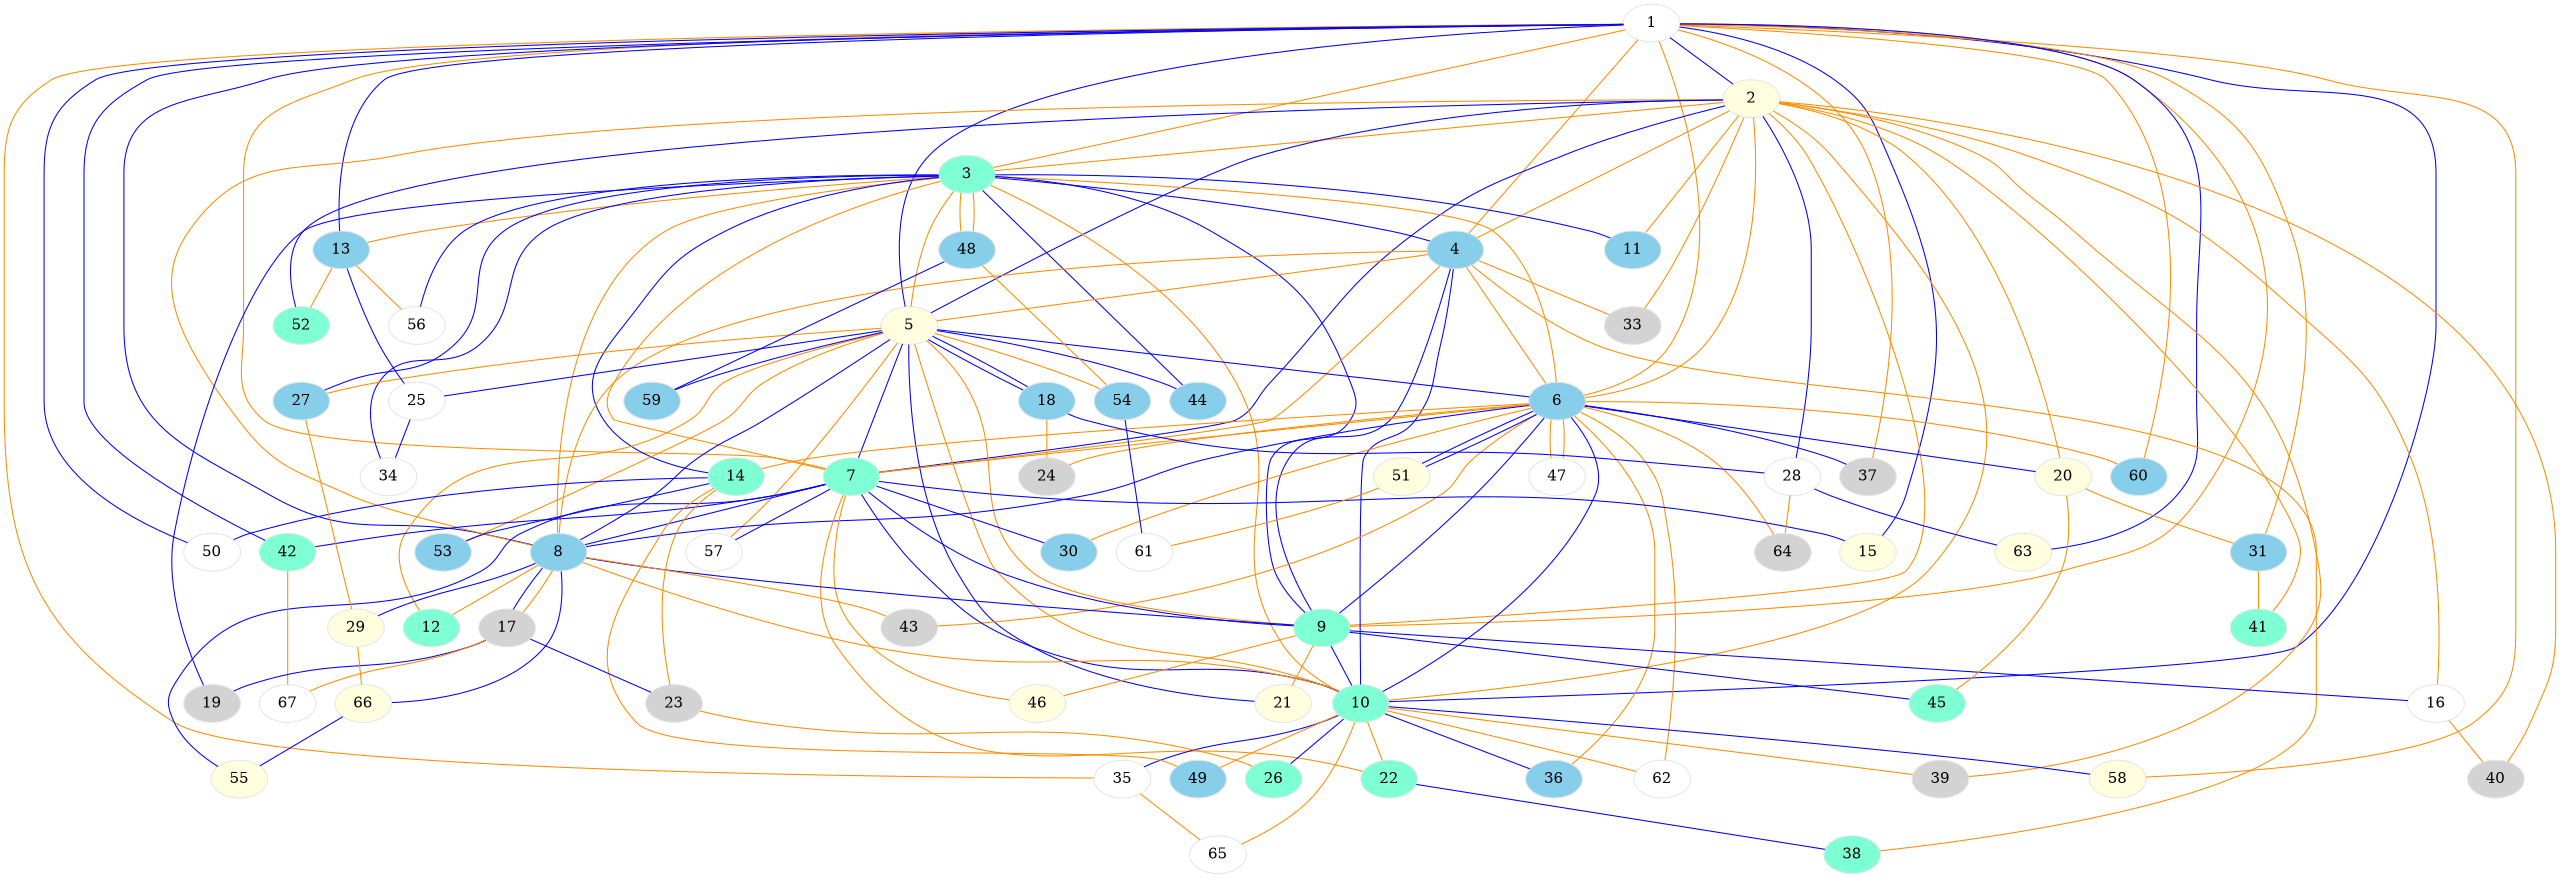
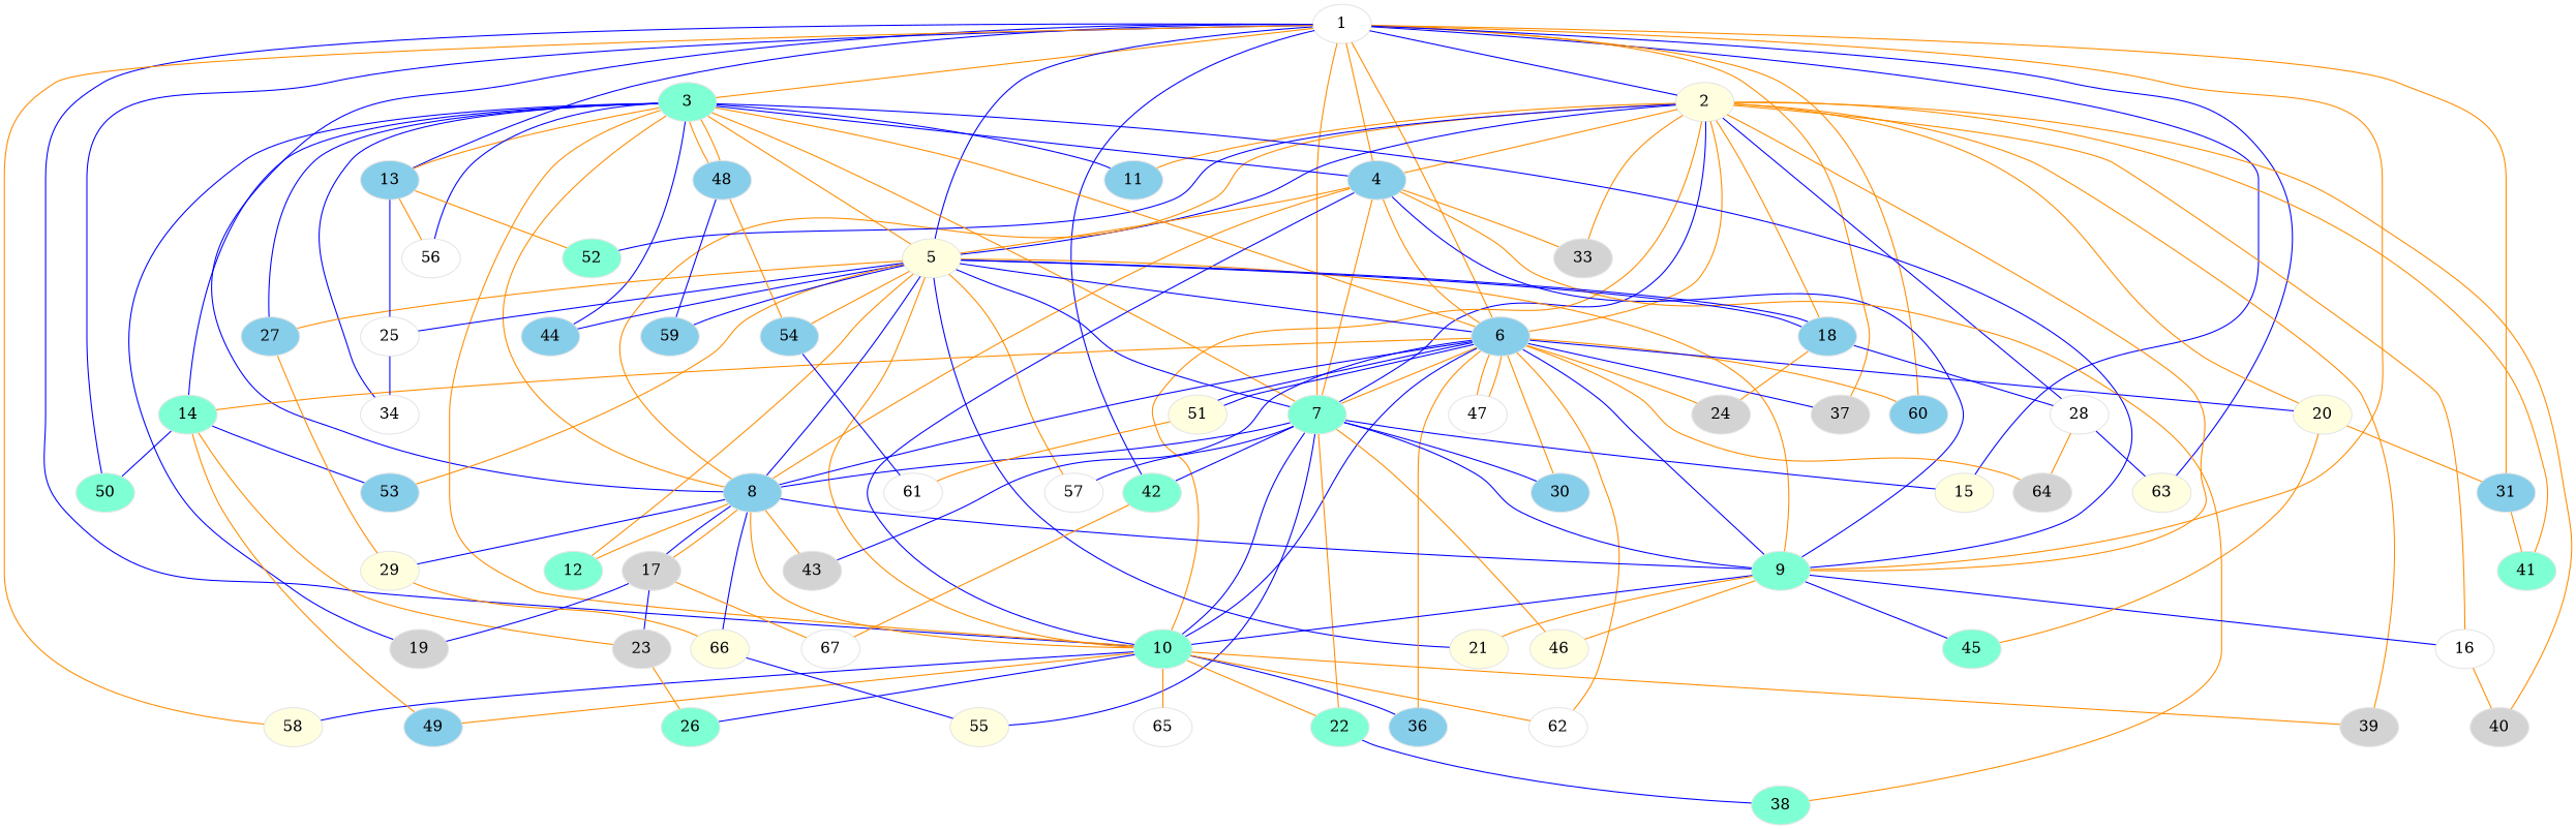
  graph {
    node [color=gray90 fillcolor=skyblue style=filled]
    edge [color=darkorange]
    1 [fillcolor=white]
    2 [fillcolor=lightyellow]
    3 [fillcolor=aquamarine]
    4
    5 [fillcolor=lightyellow]
    6
    7 [fillcolor=aquamarine]
    8
    9 [fillcolor=aquamarine]
    10 [fillcolor=aquamarine]
    13
    15 [fillcolor=lightyellow]
    31
-   35 [fillcolor=white]
    37 [fillcolor=lightgrey]
    42 [fillcolor=aquamarine]
-   50 [fillcolor=white]
+   50 [fillcolor=aquamarine]
    58 [fillcolor=lightyellow]
    60
    63 [fillcolor=lightyellow]
    11
    16 [fillcolor=white]
    20 [fillcolor=lightyellow]
    28 [fillcolor=white]
    33 [fillcolor=lightgrey]
    39 [fillcolor=lightgrey]
    40 [fillcolor=lightgrey]
    41 [fillcolor=aquamarine]
    52 [fillcolor=aquamarine]
    14 [fillcolor=aquamarine]
    19 [fillcolor=lightgrey]
    27
    34 [fillcolor=white]
    44
    48
    56 [fillcolor=white]
    38 [fillcolor=aquamarine]
    12 [fillcolor=aquamarine]
    18
    21 [fillcolor=lightyellow]
    25 [fillcolor=white]
    53
    54
    57 [fillcolor=white]
    59
    24 [fillcolor=lightgrey]
    30
    36
    43 [fillcolor=lightgrey]
    47 [fillcolor=white]
    51 [fillcolor=lightyellow]
    62 [fillcolor=white]
    64 [fillcolor=lightgrey]
    22 [fillcolor=aquamarine]
    46 [fillcolor=lightyellow]
    55 [fillcolor=lightyellow]
    17 [fillcolor=lightgrey]
    29 [fillcolor=lightyellow]
    66 [fillcolor=lightyellow]
    45 [fillcolor=aquamarine]
    26 [fillcolor=aquamarine]
    49
    65 [fillcolor=white]
    67 [fillcolor=white]
    23 [fillcolor=lightgrey]
    61 [fillcolor=white]
    1 -- 2 [color=blue]
    1 -- 3
    1 -- 4
    1 -- 5 [color=blue]
    1 -- 6
    1 -- 7
    1 -- 8 [color=blue]
    1 -- 9
    1 -- 10 [color=blue]
    1 -- 13 [color=blue]
    1 -- 15 [color=blue]
    1 -- 31
-   1 -- 35
    1 -- 37
    1 -- 42 [color=blue]
    1 -- 50 [color=blue]
    1 -- 58
    1 -- 60
    1 -- 63 [color=blue]
-   2 -- 3
+   2 -- 18
    2 -- 4
    2 -- 5 [color=blue]
    2 -- 6
    2 -- 7 [color=blue]
    2 -- 8
    2 -- 9
    2 -- 10
    2 -- 11
    2 -- 16
    2 -- 20
    2 -- 28 [color=blue]
    2 -- 33
    2 -- 39
    2 -- 40
    2 -- 41
    2 -- 52 [color=blue]
    3 -- 4 [color=blue]
    3 -- 5
    3 -- 6
    3 -- 7
    3 -- 8
    3 -- 9 [color=blue]
    3 -- 10
    3 -- 13
    3 -- 11 [color=blue]
    3 -- 14 [color=blue]
    3 -- 19 [color=blue]
    3 -- 27 [color=blue]
    3 -- 34 [color=blue]
    3 -- 44 [color=blue]
    3 -- 48
    3 -- 48
    3 -- 56 [color=blue]
    4 -- 5
    4 -- 6
    4 -- 7
    4 -- 8
    4 -- 9 [color=blue]
    4 -- 10 [color=blue]
    4 -- 33
    4 -- 38
    5 -- 6 [color=blue]
    5 -- 7 [color=blue]
    5 -- 8 [color=blue]
    5 -- 9
    5 -- 10
    5 -- 27
    5 -- 44 [color=blue]
    5 -- 12
    5 -- 18 [color=blue]
    5 -- 18 [color=blue]
    5 -- 21 [color=blue]
    5 -- 25 [color=blue]
    5 -- 53
    5 -- 54
    5 -- 57
    5 -- 59 [color=blue]
    6 -- 7
    6 -- 8 [color=blue]
    6 -- 9 [color=blue]
    6 -- 10 [color=blue]
    6 -- 37 [color=blue]
    6 -- 60
    6 -- 20 [color=blue]
    6 -- 14
    6 -- 24
    6 -- 30
    6 -- 36
-   6 -- 43
+   6 -- 43 [color=blue]
    6 -- 47
    6 -- 47
    6 -- 51 [color=blue]
    6 -- 51 [color=blue]
    6 -- 62
    6 -- 64
    7 -- 8 [color=blue]
    7 -- 9 [color=blue]
    7 -- 10 [color=blue]
    7 -- 15 [color=blue]
    7 -- 42 [color=blue]
    7 -- 57 [color=blue]
    7 -- 30 [color=blue]
    7 -- 22
    7 -- 46
    7 -- 55 [color=blue]
    8 -- 9 [color=blue]
    8 -- 10
    8 -- 12
    8 -- 43
    8 -- 17 [color=blue]
    8 -- 17
    8 -- 29 [color=blue]
    8 -- 66 [color=blue]
    9 -- 10 [color=blue]
    9 -- 16 [color=blue]
    9 -- 21
    9 -- 46
    9 -- 45 [color=blue]
-   10 -- 35 [color=blue]
    10 -- 58 [color=blue]
    10 -- 39
    10 -- 36 [color=blue]
    10 -- 62
    10 -- 22
    10 -- 26 [color=blue]
    10 -- 49
    10 -- 65
    13 -- 52
    13 -- 56
    13 -- 25 [color=blue]
    31 -- 41
-   35 -- 65
    42 -- 67
    16 -- 40
    20 -- 31
    20 -- 45
    28 -- 63 [color=blue]
    28 -- 64
    14 -- 50 [color=blue]
    14 -- 53 [color=blue]
    14 -- 49
    14 -- 23
    27 -- 29
    48 -- 54
    48 -- 59 [color=blue]
    18 -- 28 [color=blue]
    18 -- 24
    25 -- 34 [color=blue]
    54 -- 61 [color=blue]
    51 -- 61
    22 -- 38 [color=blue]
    17 -- 19 [color=blue]
    17 -- 67
    17 -- 23 [color=blue]
    29 -- 66
    66 -- 55 [color=blue]
    23 -- 26
  }
